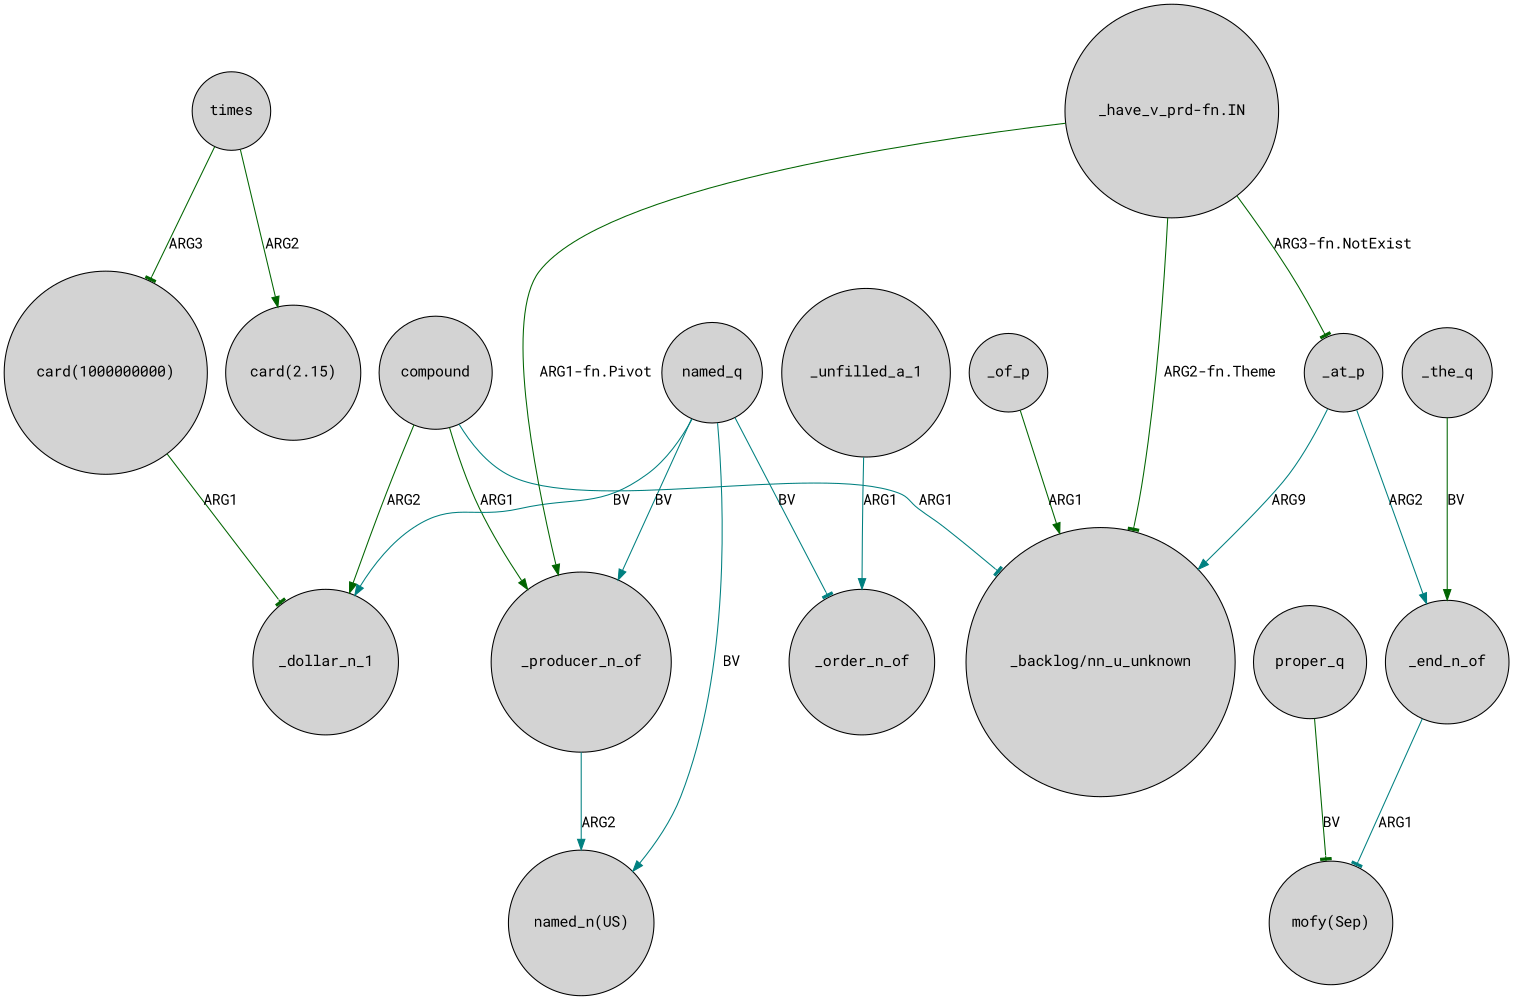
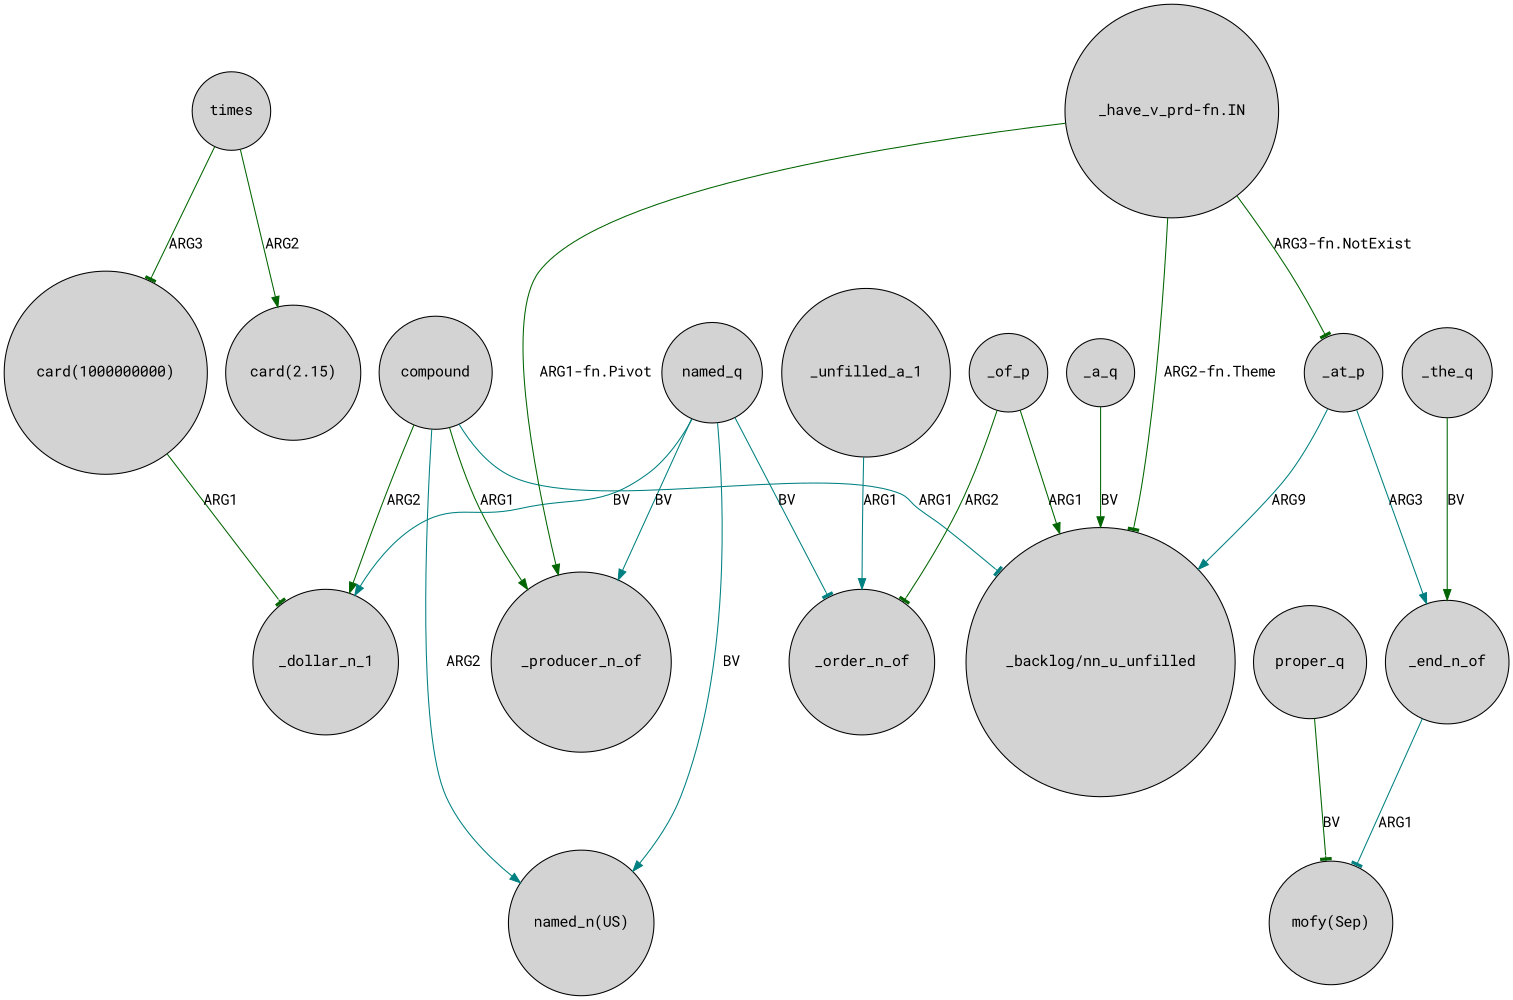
  digraph {
    fontname="Roboto Mono"
    node [fontname="Roboto Mono" shape=circle style=filled]
    edge [arrowhead=normal color=darkgreen fontname="Roboto Mono"]
    compound
    _producer_n_of
    "named_n(US)"
-   "_backlog/nn_u_unknown"
+   "_backlog/nn_u_unknown" [label="_backlog/nn_u_unfilled"]
    _dollar_n_1
    n6 [label=named_q]
    _order_n_of
    _the_q
    _end_n_of
    "mofy(Sep)"
    _at_p
    "_have_v_prd-fn.IN"
    proper_q
    _of_p
    times
    "card(1000000000)"
    "card(2.15)"
    _unfilled_a_1
+   _a_q
    compound -> _producer_n_of [label=ARG1]
-   _producer_n_of -> "named_n(US)" [color=teal label=ARG2]
+   compound -> "named_n(US)" [color=teal label=ARG2]
    compound -> "_backlog/nn_u_unknown" [arrowhead=tee color=teal label=ARG1]
    compound -> _dollar_n_1 [label=ARG2]
    n6 -> _producer_n_of [color=teal label=BV]
    n6 -> "named_n(US)" [color=teal label=BV]
    n6 -> _dollar_n_1 [color=teal label=BV]
    n6 -> _order_n_of [arrowhead=tee color=teal label=BV]
    _the_q -> _end_n_of [label=BV]
    _end_n_of -> "mofy(Sep)" [arrowhead=tee color=teal label=ARG1]
    _at_p -> "_backlog/nn_u_unknown" [color=teal label=ARG9]
-   _at_p -> _end_n_of [color=teal label=ARG2]
+   _at_p -> _end_n_of [color=teal label=ARG3]
    "_have_v_prd-fn.IN" -> _producer_n_of [label="ARG1-fn.Pivot"]
    "_have_v_prd-fn.IN" -> "_backlog/nn_u_unknown" [arrowhead=tee label="ARG2-fn.Theme"]
    "_have_v_prd-fn.IN" -> _at_p [arrowhead=tee label="ARG3-fn.NotExist"]
    proper_q -> "mofy(Sep)" [arrowhead=tee label=BV]
    _of_p -> "_backlog/nn_u_unknown" [label=ARG1]
+   _of_p -> _order_n_of [arrowhead=tee label=ARG2]
    times -> "card(1000000000)" [arrowhead=tee label=ARG3]
    times -> "card(2.15)" [label=ARG2]
    "card(1000000000)" -> _dollar_n_1 [arrowhead=tee label=ARG1]
    _unfilled_a_1 -> _order_n_of [color=teal label=ARG1]
+   _a_q -> "_backlog/nn_u_unknown" [label=BV]
  }
